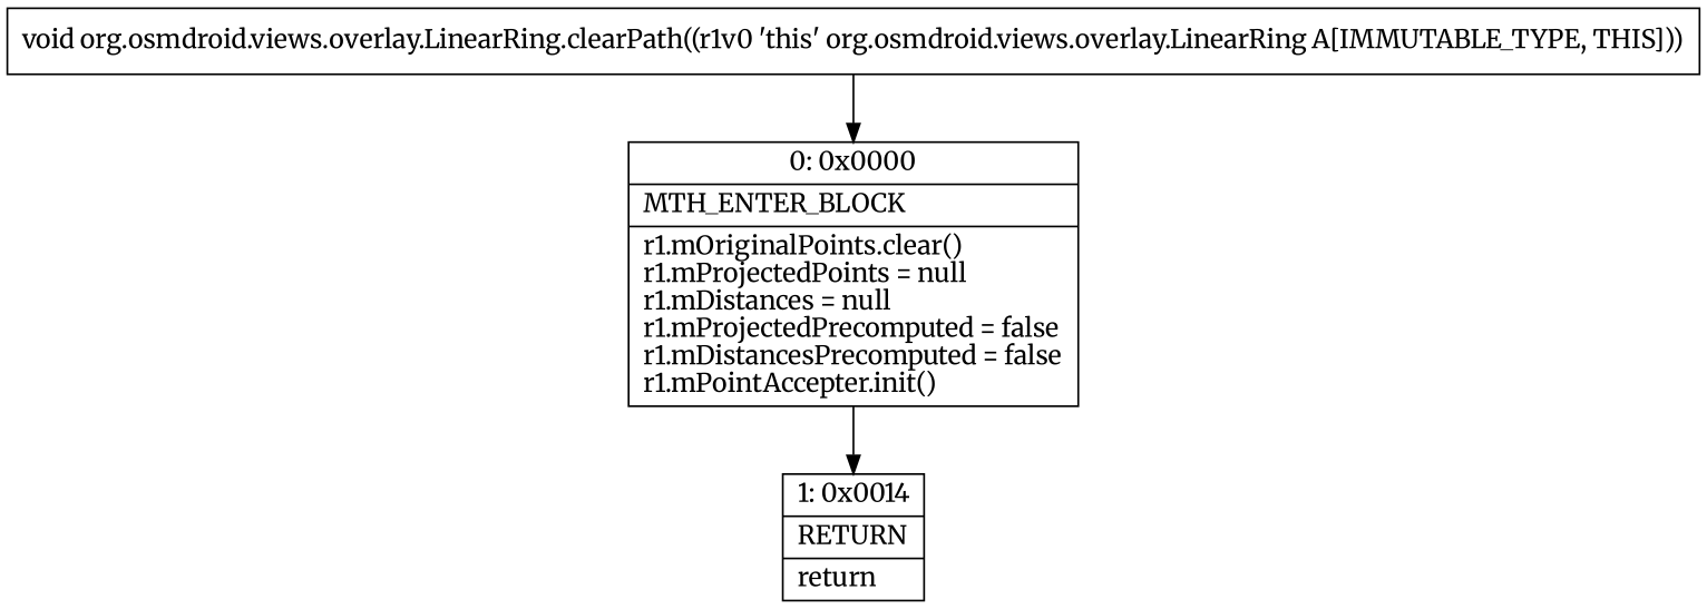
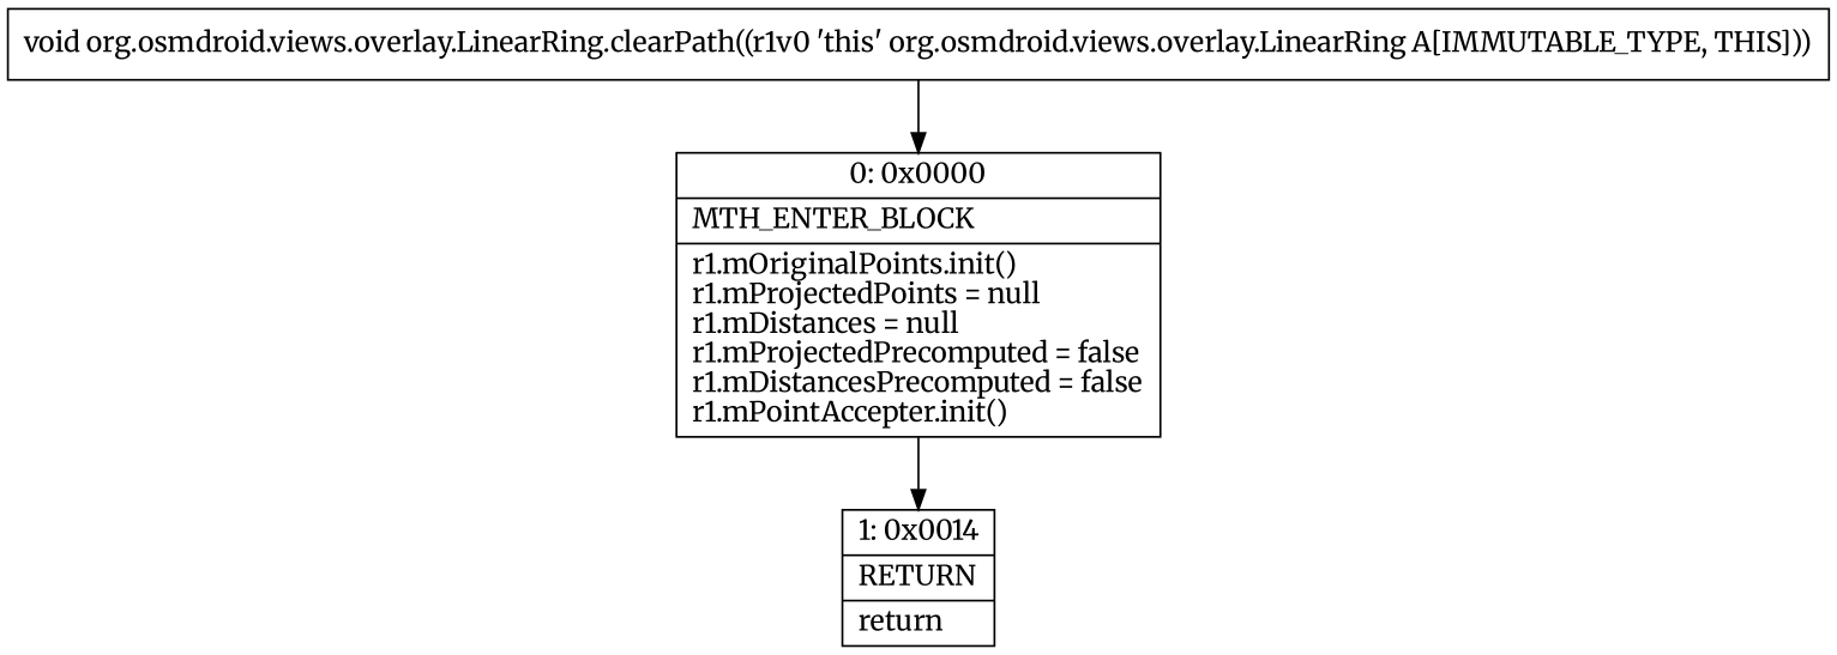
  digraph {
    fontname=Merriweather
    node [shape=record fontname=Merriweather]
    edge [fontname=Merriweather]
-   n1 [label="{0\:\ 0x0000|MTH_ENTER_BLOCK\l|r1.mOriginalPoints.clear()\lr1.mProjectedPoints = null\lr1.mDistances = null\lr1.mProjectedPrecomputed = false\lr1.mDistancesPrecomputed = false\lr1.mPointAccepter.init()\l}"]
+   n1 [label="{0\:\ 0x0000|MTH_ENTER_BLOCK\l|r1.mOriginalPoints.init()\lr1.mProjectedPoints = null\lr1.mDistances = null\lr1.mProjectedPrecomputed = false\lr1.mDistancesPrecomputed = false\lr1.mPointAccepter.init()\l}"]
    n2 [label="{1\:\ 0x0014|RETURN\l|return\l}"]
    n3 [label="{void org.osmdroid.views.overlay.LinearRing.clearPath((r1v0 'this' org.osmdroid.views.overlay.LinearRing A[IMMUTABLE_TYPE, THIS])) }"]
    n1 -> n2
    n3 -> n1
  }
